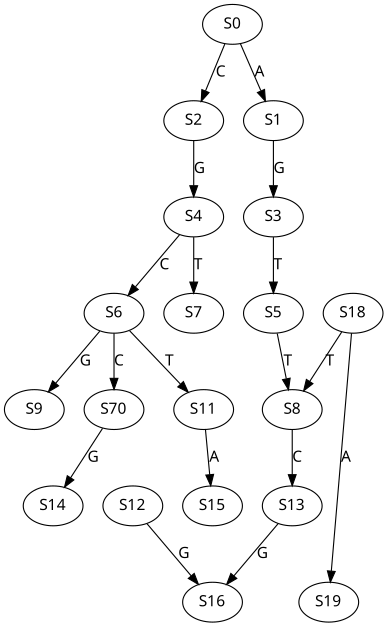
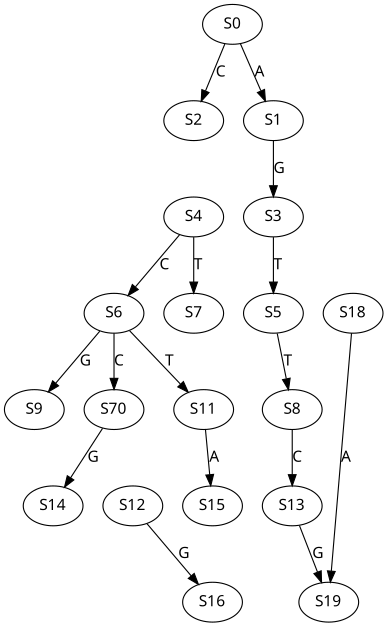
  strict digraph {
    fontname="Noto Sans"
    node [fontname="Noto Sans"]
    edge [fontname="Noto Sans"]
    S0
    S1
    S2
    S3
    S4
    S5
    S6
    S7
    S8
    S9
    n11 [label=S70]
    S11
    S13
    S14
    S15
    S12
    S16
    S18
    S19
    S0 -> S1 [label=A]
    S0 -> S2 [label=C]
    S1 -> S3 [label=G]
-   S2 -> S4 [label=G]
    S3 -> S5 [label=T]
    S4 -> S6 [label=C]
    S4 -> S7 [label=T]
    S5 -> S8 [label=T]
    S6 -> S9 [label=G]
    S6 -> n11 [label=C]
    S6 -> S11 [label=T]
    S8 -> S13 [label=C]
    n11 -> S14 [label=G]
    S11 -> S15 [label=A]
-   S13 -> S16 [label=G]
+   S13 -> S19 [label=G]
    S12 -> S16 [label=G]
-   S18 -> S8 [label=T]
    S18 -> S19 [label=A]
  }
